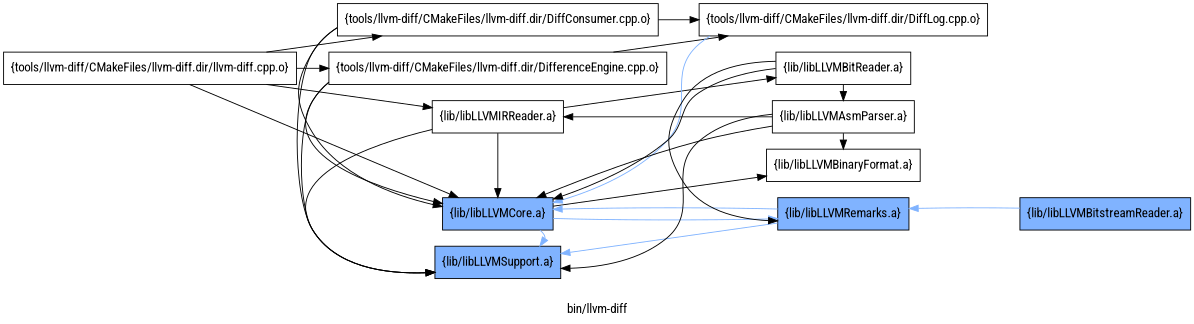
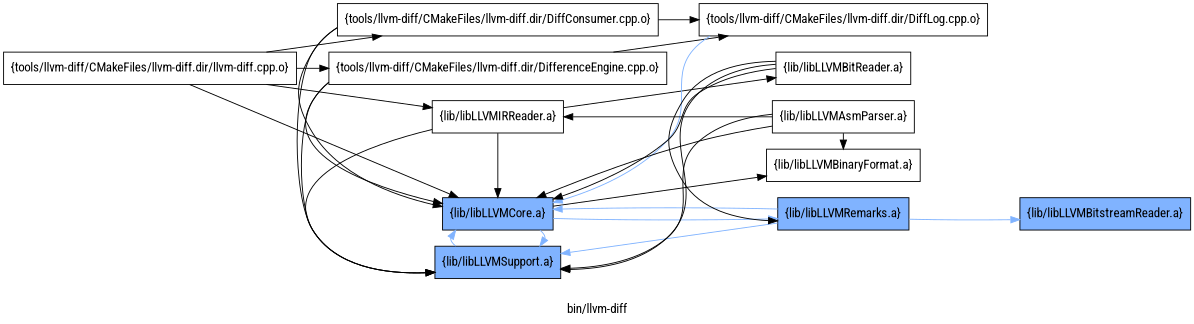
  digraph {
    fontname="Roboto Condensed"
    label="bin/llvm-diff"
    rankdir=LR
    node [fontname="Roboto Condensed" group=0 shape=box]
    edge [fontname="Roboto Condensed"]
    n1 [label="{tools/llvm-diff/CMakeFiles/llvm-diff.dir/llvm-diff.cpp.o}"]
    n2 [label="{tools/llvm-diff/CMakeFiles/llvm-diff.dir/DiffConsumer.cpp.o}"]
    n3 [label="{tools/llvm-diff/CMakeFiles/llvm-diff.dir/DifferenceEngine.cpp.o}"]
    n4 [fillcolor="0.600000 0.5 1" group=1 label="{lib/libLLVMCore.a}" style=filled]
    n5 [label="{lib/libLLVMIRReader.a}"]
    n6 [fillcolor="0.600000 0.5 1" group=1 label="{lib/libLLVMSupport.a}" style=filled]
    n7 [label="{tools/llvm-diff/CMakeFiles/llvm-diff.dir/DiffLog.cpp.o}"]
    n8 [label="{lib/libLLVMBinaryFormat.a}"]
    n9 [fillcolor="0.600000 0.5 1" group=1 label="{lib/libLLVMRemarks.a}" style=filled]
    n10 [label="{lib/libLLVMAsmParser.a}"]
    n11 [label="{lib/libLLVMBitReader.a}"]
    n12 [fillcolor="0.600000 0.5 1" group=1 label="{lib/libLLVMBitstreamReader.a}" style=filled]
    subgraph sub_1 {
      rank=same
      n1
    }
    subgraph sub_2 {
      rank=same
      n2
      n3
      n4
      n5
      n6
    }
    subgraph sub_3 {
      rank=same
      n7
      n8
      n9
      n10
      n11
    }
    n1 -> n2
    n1 -> n3
    n1 -> n4
    n1 -> n5
    n2 -> n4
    n2 -> n6
    n2 -> n7
    n3 -> n4
    n3 -> n6
    n3 -> n7
    n4 -> n6 [color="0.600000 0.5 1"]
    n4 -> n8
    n4 -> n9 [color="0.600000 0.5 1"]
    n5 -> n4
    n5 -> n6
    n5 -> n11
+   n6 -> n4 [color="0.600000 0.5 1"]
    n7 -> n4 [color="0.600000 0.5 1"]
    n9 -> n4 [color="0.600000 0.5 1"]
    n9 -> n6 [color="0.600000 0.5 1"]
-   n12 -> n9 [color="0.600000 0.5 1"]
+   n9 -> n12 [color="0.600000 0.5 1"]
    n10 -> n4
    n10 -> n5
    n10 -> n6
    n10 -> n8
    n11 -> n4
-   n11 -> n10
+   n11 -> n6
    n11 -> n9
  }
